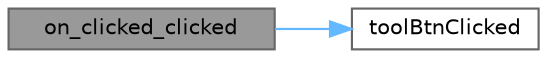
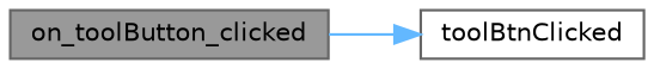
  digraph {
    rankdir=LR
    node [fontname=Helvetica fontsize=10 shape=box style=filled]
-   n1 [color=gray40 fillcolor=grey60 fontcolor=black height=0.2 label=on_clicked_clicked width=0.4]
+   n1 [color=gray40 fillcolor=grey60 fontcolor=black height=0.2 label=on_toolButton_clicked width=0.4]
    n2 [color=grey40 fillcolor=white height=0.2 label=toolBtnClicked width=0.4]
    n1 -> n2 [color=steelblue1 fontname=Helvetica fontsize=10 labelfontname=Helvetica labelfontsize=10 style=solid]
  }
